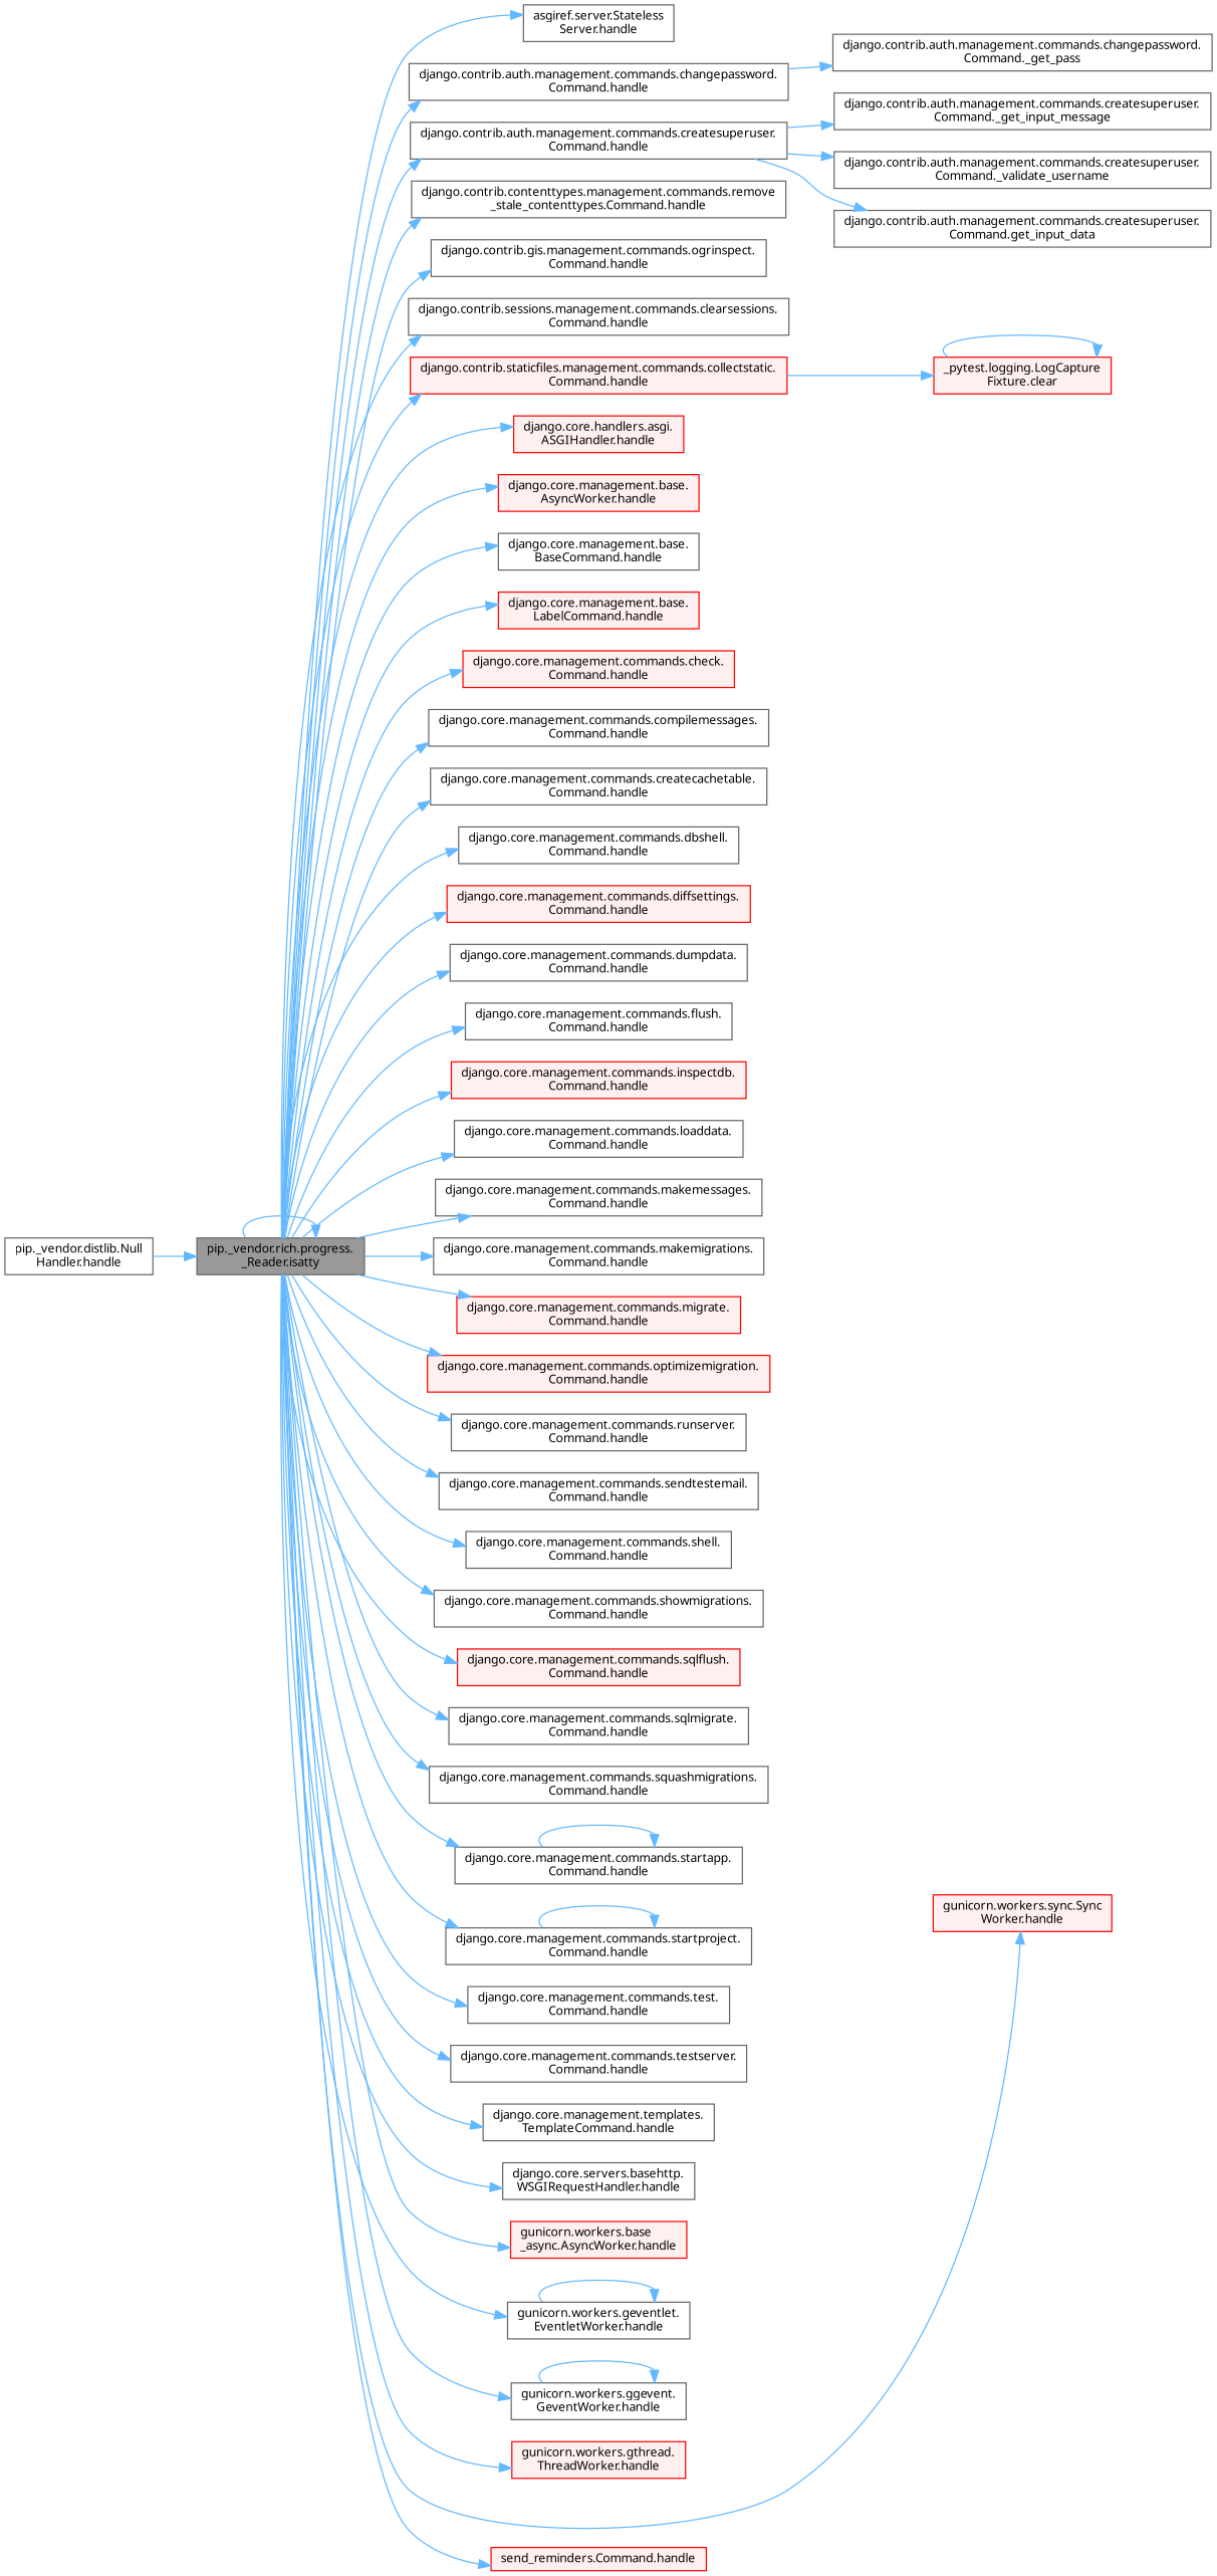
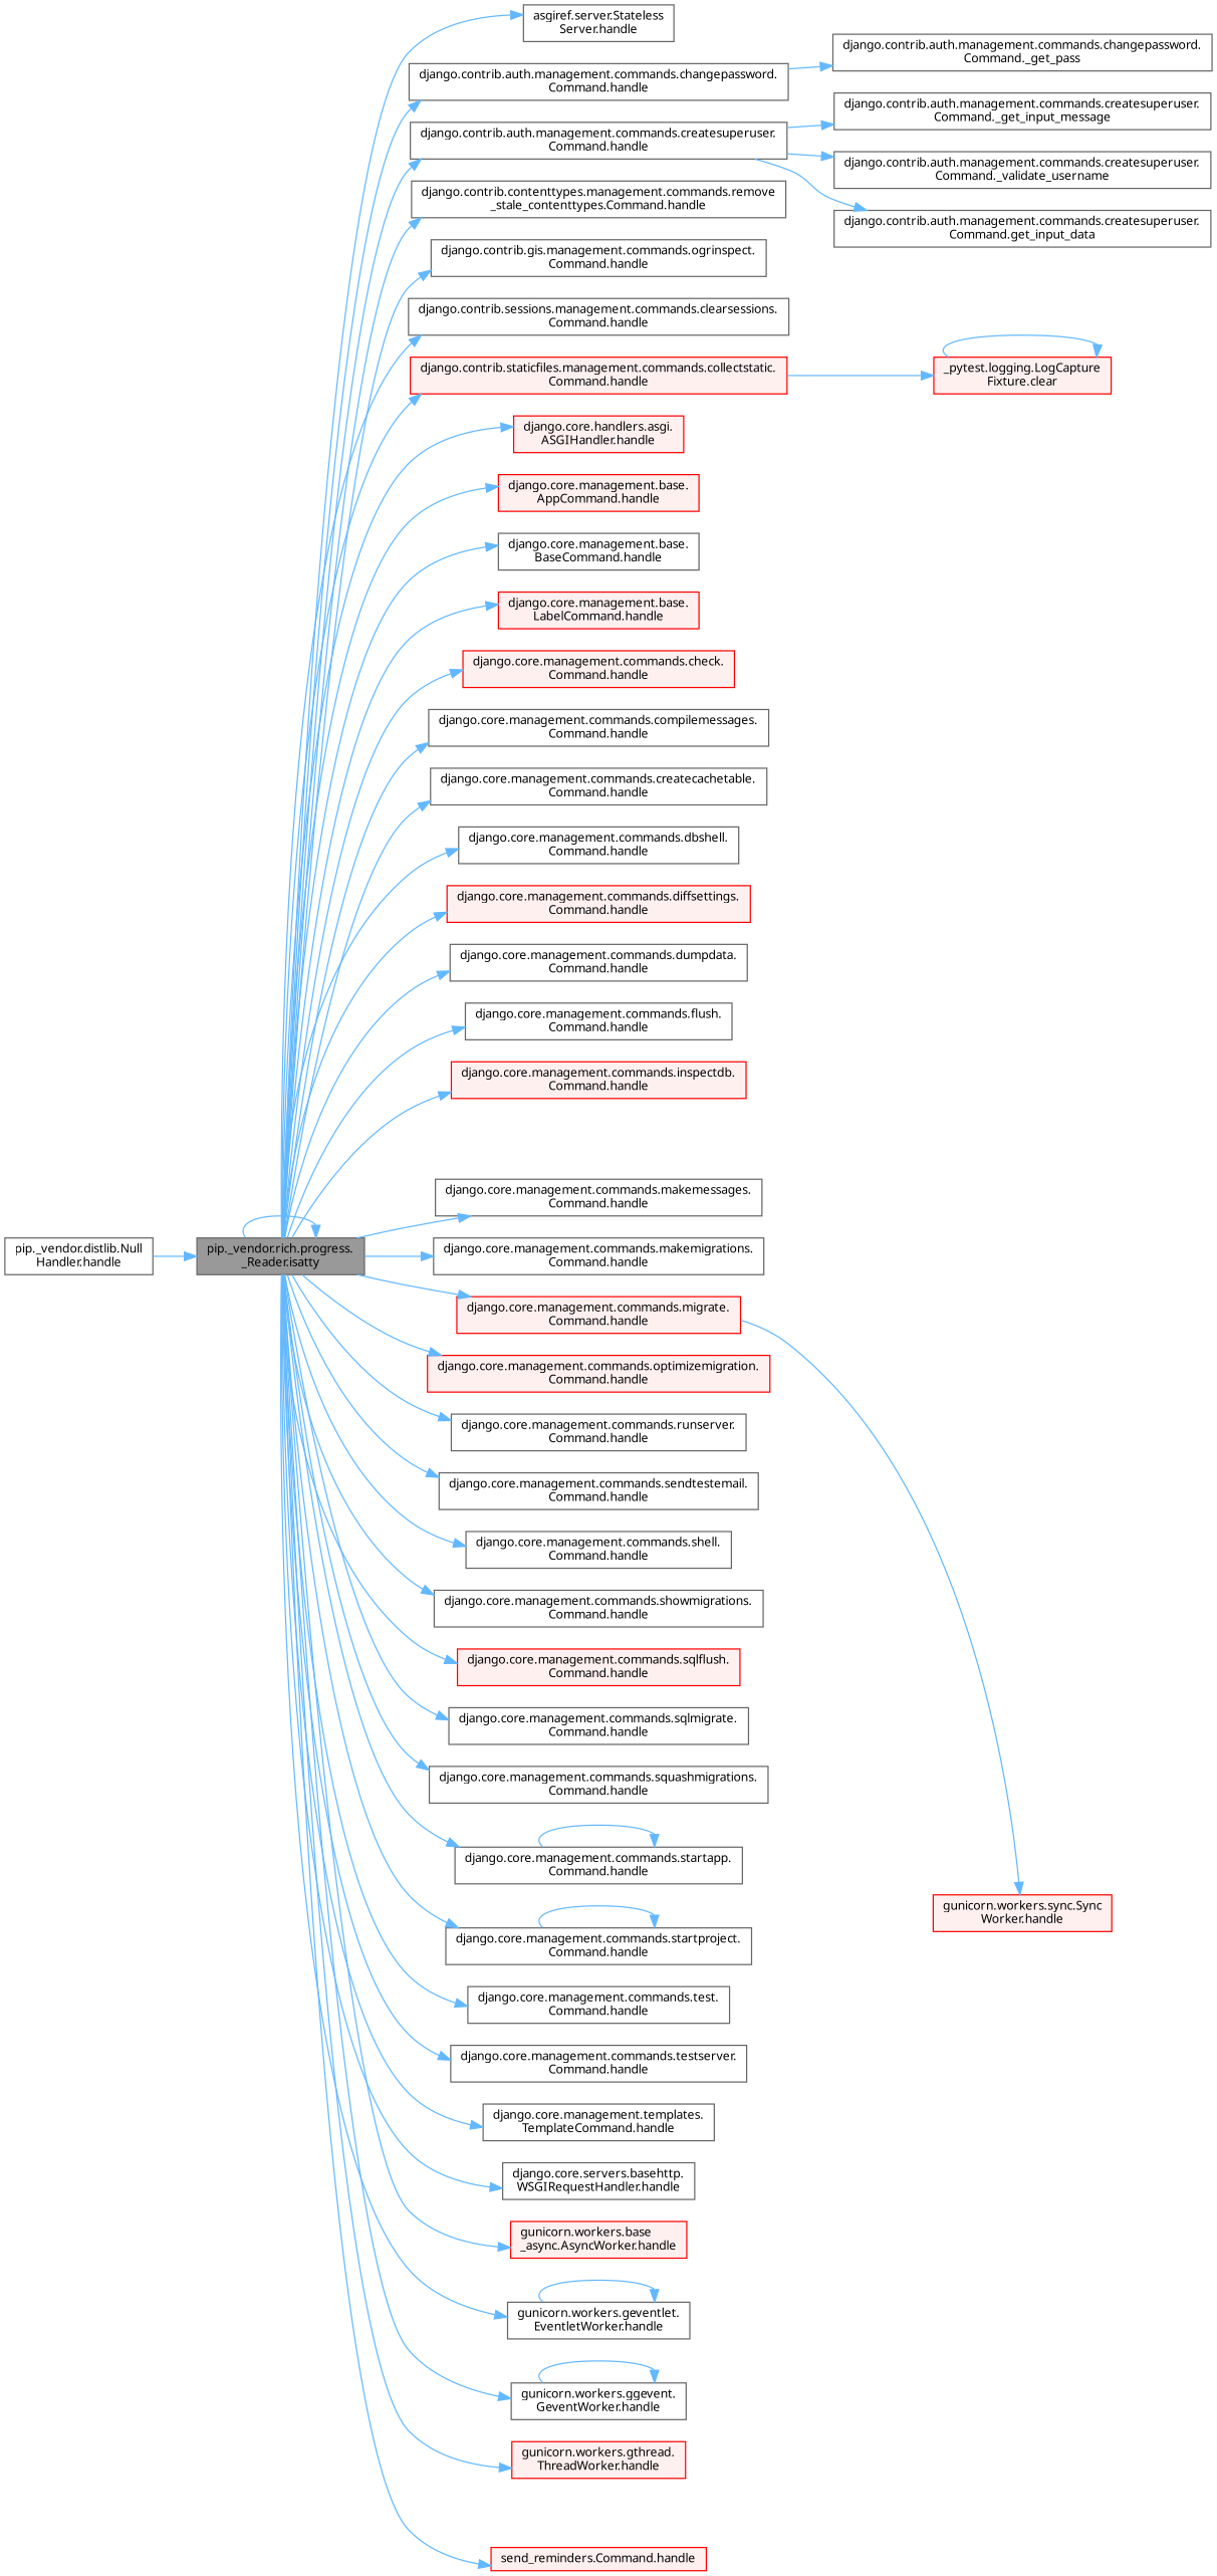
  digraph {
    fontname="Noto Sans"
    rankdir=LR
    node [color=grey40 fillcolor=white fontname="Noto Sans" fontsize=10 shape=box style=filled]
    edge [color=steelblue1 fontname="Noto Sans" fontsize=10 labelfontname=Helvetica labelfontsize=10 style=solid]
    n1 [color=gray40 fillcolor=grey60 fontcolor=black height=0.2 label="pip._vendor.rich.progress.\l_Reader.isatty" width=0.4]
    n2 [height=0.2 label="asgiref.server.Stateless\lServer.handle" width=0.4]
    n3 [height=0.2 label="django.contrib.auth.management.commands.changepassword.\lCommand.handle" width=0.4]
    n4 [height=0.2 label="django.contrib.auth.management.commands.createsuperuser.\lCommand.handle" width=0.4]
    n5 [height=0.2 label="django.contrib.contenttypes.management.commands.remove\l_stale_contenttypes.Command.handle" width=0.4]
    n6 [height=0.2 label="django.contrib.gis.management.commands.ogrinspect.\lCommand.handle" width=0.4]
    n7 [height=0.2 label="django.contrib.sessions.management.commands.clearsessions.\lCommand.handle" width=0.4]
    n8 [color=red fillcolor="#FFF0F0" height=0.2 label="django.contrib.staticfiles.management.commands.collectstatic.\lCommand.handle" width=0.4]
    n9 [color=red fillcolor="#FFF0F0" height=0.2 label="django.core.handlers.asgi.\lASGIHandler.handle" width=0.4]
-   n10 [color=red fillcolor="#FFF0F0" height=0.2 label="django.core.management.base.\lAsyncWorker.handle" width=0.4]
+   n10 [color=red fillcolor="#FFF0F0" height=0.2 label="django.core.management.base.\lAppCommand.handle" width=0.4]
    n11 [height=0.2 label="django.core.management.base.\lBaseCommand.handle" width=0.4]
    n12 [color=red fillcolor="#FFF0F0" height=0.2 label="django.core.management.base.\lLabelCommand.handle" width=0.4]
    n13 [color=red fillcolor="#FFF0F0" height=0.2 label="django.core.management.commands.check.\lCommand.handle" width=0.4]
    n14 [height=0.2 label="django.core.management.commands.compilemessages.\lCommand.handle" width=0.4]
    n15 [height=0.2 label="django.core.management.commands.createcachetable.\lCommand.handle" width=0.4]
    n16 [height=0.2 label="django.core.management.commands.dbshell.\lCommand.handle" width=0.4]
    n17 [color=red fillcolor="#FFF0F0" height=0.2 label="django.core.management.commands.diffsettings.\lCommand.handle" width=0.4]
    n18 [height=0.2 label="django.core.management.commands.dumpdata.\lCommand.handle" width=0.4]
    n19 [height=0.2 label="django.core.management.commands.flush.\lCommand.handle" width=0.4]
    n20 [color=red fillcolor="#FFF0F0" height=0.2 label="django.core.management.commands.inspectdb.\lCommand.handle" width=0.4]
-   n21 [height=0.2 label="django.core.management.commands.loaddata.\lCommand.handle" width=0.4]
    n22 [height=0.2 label="django.core.management.commands.makemessages.\lCommand.handle" width=0.4]
    n23 [height=0.2 label="django.core.management.commands.makemigrations.\lCommand.handle" width=0.4]
    n24 [color=red fillcolor="#FFF0F0" height=0.2 label="django.core.management.commands.migrate.\lCommand.handle" width=0.4]
    n25 [color=red fillcolor="#FFF0F0" height=0.2 label="django.core.management.commands.optimizemigration.\lCommand.handle" width=0.4]
    n26 [height=0.2 label="django.core.management.commands.runserver.\lCommand.handle" width=0.4]
    n27 [height=0.2 label="django.core.management.commands.sendtestemail.\lCommand.handle" width=0.4]
    n28 [height=0.2 label="django.core.management.commands.shell.\lCommand.handle" width=0.4]
    n29 [height=0.2 label="django.core.management.commands.showmigrations.\lCommand.handle" width=0.4]
    n30 [color=red fillcolor="#FFF0F0" height=0.2 label="django.core.management.commands.sqlflush.\lCommand.handle" width=0.4]
    n31 [height=0.2 label="django.core.management.commands.sqlmigrate.\lCommand.handle" width=0.4]
    n32 [height=0.2 label="django.core.management.commands.squashmigrations.\lCommand.handle" width=0.4]
    n33 [height=0.2 label="django.core.management.commands.startapp.\lCommand.handle" width=0.4]
    n34 [height=0.2 label="django.core.management.commands.startproject.\lCommand.handle" width=0.4]
    n35 [height=0.2 label="django.core.management.commands.test.\lCommand.handle" width=0.4]
    n36 [height=0.2 label="django.core.management.commands.testserver.\lCommand.handle" width=0.4]
    n37 [height=0.2 label="django.core.management.templates.\lTemplateCommand.handle" width=0.4]
    n38 [height=0.2 label="django.core.servers.basehttp.\lWSGIRequestHandler.handle" width=0.4]
    n39 [color=red fillcolor="#FFF0F0" height=0.2 label="gunicorn.workers.base\l_async.AsyncWorker.handle" width=0.4]
    n40 [height=0.2 label="gunicorn.workers.geventlet.\lEventletWorker.handle" width=0.4]
    n41 [height=0.2 label="gunicorn.workers.ggevent.\lGeventWorker.handle" width=0.4]
    n42 [color=red fillcolor="#FFF0F0" height=0.2 label="gunicorn.workers.gthread.\lThreadWorker.handle" width=0.4]
    n43 [color=red fillcolor="#FFF0F0" height=0.2 label="gunicorn.workers.sync.Sync\lWorker.handle" width=0.4]
    n44 [color=red fillcolor="#FFF0F0" height=0.2 label="send_reminders.Command.handle" width=0.4]
    n45 [height=0.2 label="django.contrib.auth.management.commands.changepassword.\lCommand._get_pass" width=0.4]
    n46 [height=0.2 label="django.contrib.auth.management.commands.createsuperuser.\lCommand._get_input_message" width=0.4]
    n47 [height=0.2 label="django.contrib.auth.management.commands.createsuperuser.\lCommand._validate_username" width=0.4]
    n48 [height=0.2 label="django.contrib.auth.management.commands.createsuperuser.\lCommand.get_input_data" width=0.4]
    n49 [color=red fillcolor="#FFF0F0" height=0.2 label="_pytest.logging.LogCapture\lFixture.clear" width=0.4]
    n50 [height=0.2 label="pip._vendor.distlib.Null\lHandler.handle" width=0.4]
    n1 -> n1
    n1 -> n2
    n1 -> n3
    n1 -> n4
    n1 -> n5
    n1 -> n6
    n1 -> n7
    n1 -> n8
    n1 -> n9
    n1 -> n10
    n1 -> n11
    n1 -> n12
    n1 -> n13
    n1 -> n14
    n1 -> n15
    n1 -> n16
    n1 -> n17
    n1 -> n18
    n1 -> n19
    n1 -> n20
-   n1 -> n21
    n1 -> n22
    n1 -> n23
    n1 -> n24
    n1 -> n25
    n1 -> n26
    n1 -> n27
    n1 -> n28
    n1 -> n29
    n1 -> n30
    n1 -> n31
    n1 -> n32
    n1 -> n33
    n1 -> n34
    n1 -> n35
    n1 -> n36
    n1 -> n37
    n1 -> n38
    n1 -> n39
    n1 -> n40
    n1 -> n41
    n1 -> n42
-   n1 -> n43
+   n24 -> n43
    n1 -> n44
    n3 -> n45
    n4 -> n46
    n4 -> n47
    n4 -> n48
    n8 -> n49
    n33 -> n33
    n34 -> n34
    n40 -> n40
    n41 -> n41
    n49 -> n49
    n50 -> n1
  }
